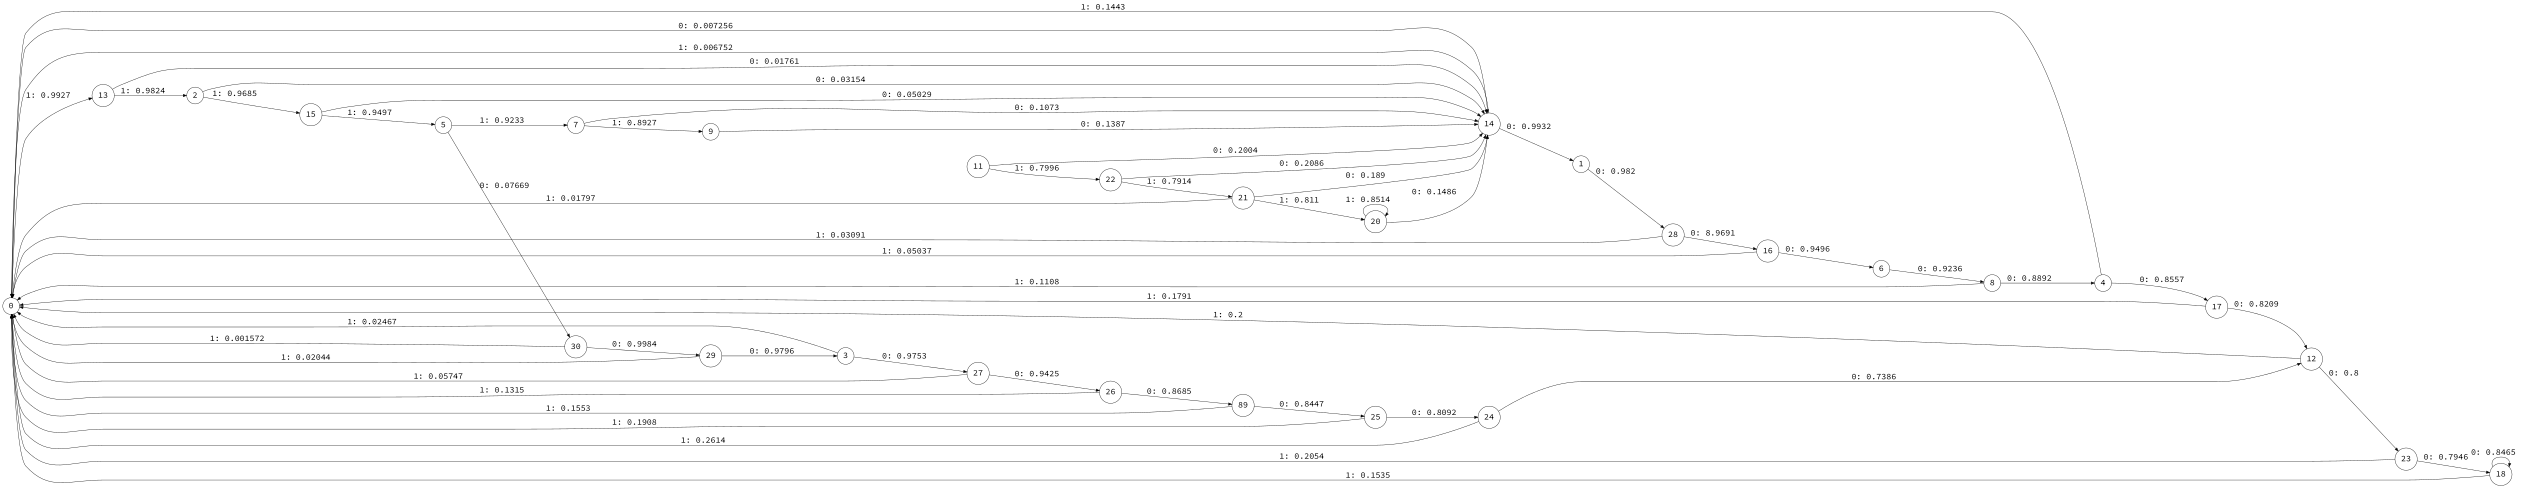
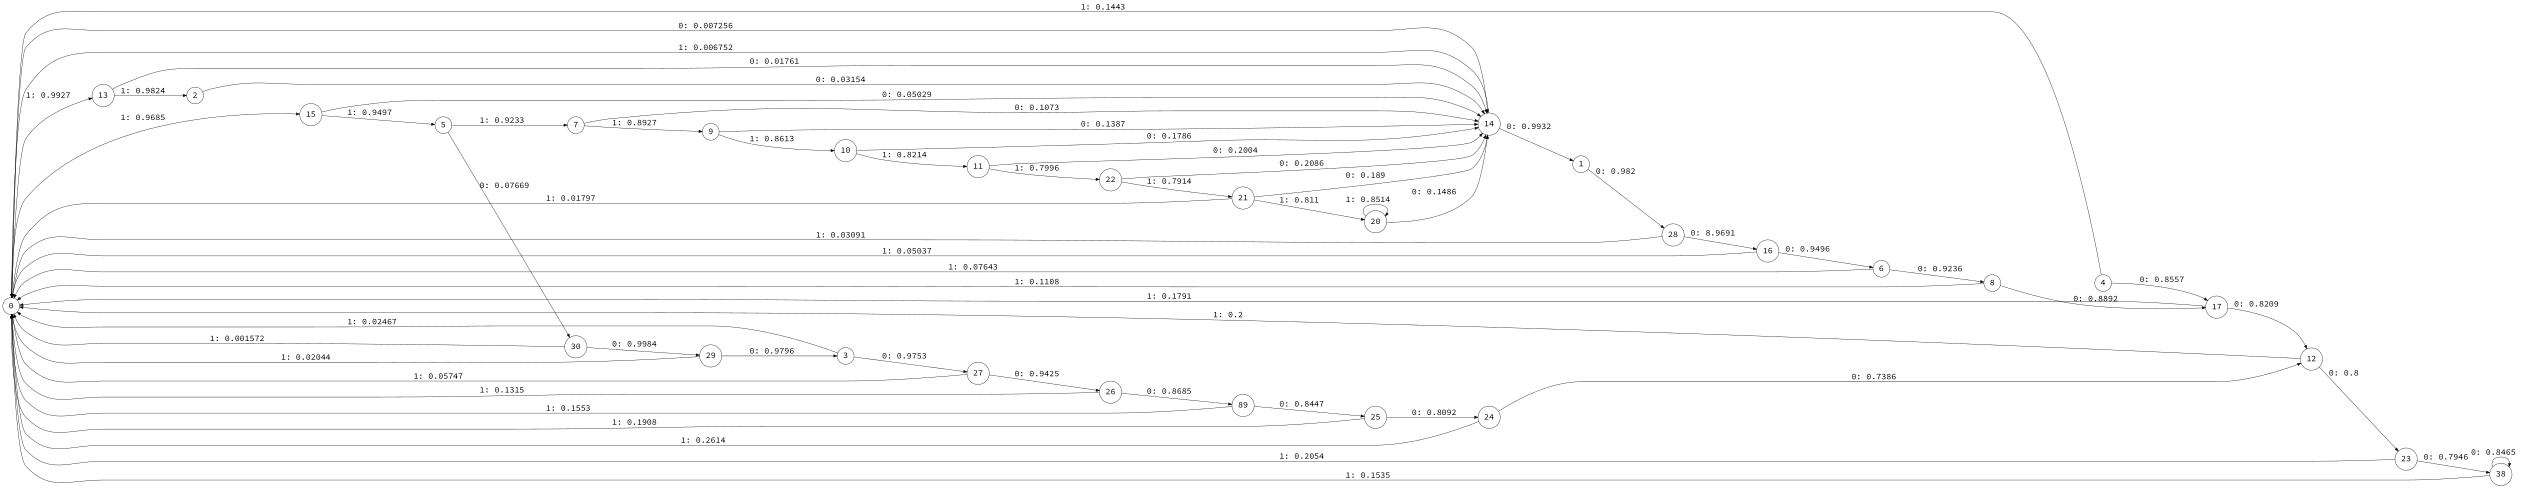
  digraph {
    fontname="Source Code Pro"
    rankdir=LR
    node [fontname="Source Code Pro" fontsize=24 shape=circle]
    edge [fontname="Source Code Pro" fontsize=24]
    0
    14
    13
    1
    2
    28
    15
    16
    6
    5
    30
    7
    3
    27
    26
    n16 [label=89]
    4
    17
    12
    23
    29
    9
+   10
    8
    11
    22
    21
    20
-   18
+   18 [label=38]
    25
    24
    0 -> 14 [label="0: 0.007256  "]
    0 -> 13 [label="1: 0.9927   "]
    14 -> 0 [label="1: 0.006752  "]
    14 -> 1 [label="0: 0.9932   "]
    13 -> 14 [label="0: 0.01761  "]
    13 -> 2 [label="1: 0.9824   "]
    1 -> 28 [label="0: 0.982    "]
    2 -> 14 [label="0: 0.03154  "]
-   2 -> 15 [label="1: 0.9685   "]
+   0 -> 15 [label="1: 0.9685   "]
    28 -> 0 [label="1: 0.03091  "]
    28 -> 16 [label="0: 8.9691   "]
    15 -> 14 [label="0: 0.05029  "]
    15 -> 5 [label="1: 0.9497   "]
    16 -> 0 [label="1: 0.05037  "]
    16 -> 6 [label="0: 0.9496   "]
+   6 -> 0 [label="1: 0.07643  "]
    6 -> 8 [label="0: 0.9236   "]
    5 -> 30 [label="0: 0.07669  "]
    5 -> 7 [label="1: 0.9233   "]
    30 -> 0 [label="1: 0.001572  "]
    30 -> 29 [label="0: 0.9984   "]
    7 -> 14 [label="0: 0.1073   "]
    7 -> 9 [label="1: 0.8927   "]
    3 -> 0 [label="1: 0.02467  "]
    3 -> 27 [label="0: 0.9753   "]
    27 -> 0 [label="1: 0.05747  "]
    27 -> 26 [label="0: 0.9425   "]
    26 -> 0 [label="1: 0.1315   "]
    26 -> n16 [label="0: 0.8685   "]
    n16 -> 0 [label="1: 0.1553   "]
    n16 -> 25 [label="0: 0.8447   "]
    4 -> 0 [label="1: 0.1443   "]
    4 -> 17 [label="0: 0.8557   "]
    17 -> 0 [label="1: 0.1791   "]
    17 -> 12 [label="0: 0.8209   "]
    12 -> 0 [label="1: 0.2      "]
    12 -> 23 [label="0: 0.8      "]
    23 -> 0 [label="1: 0.2054   "]
    23 -> 18 [label="0: 0.7946   "]
    29 -> 0 [label="1: 0.02044  "]
    29 -> 3 [label="0: 0.9796   "]
    9 -> 14 [label="0: 0.1387   "]
+   9 -> 10 [label="1: 0.8613   "]
+   10 -> 14 [label="0: 0.1786   "]
+   10 -> 11 [label="1: 0.8214   "]
    8 -> 0 [label="1: 0.1108   "]
-   8 -> 4 [label="0: 0.8892   "]
+   8 -> 17 [label="0: 0.8892   "]
    11 -> 14 [label="0: 0.2004   "]
    11 -> 22 [label="1: 0.7996   "]
    22 -> 14 [label="0: 0.2086   "]
    22 -> 21 [label="1: 0.7914   "]
    21 -> 0 [label="1: 0.01797  "]
    21 -> 14 [label="0: 0.189    "]
    21 -> 20 [label="1: 0.811    "]
    20 -> 14 [label="0: 0.1486   "]
    20 -> 20 [label="1: 0.8514   "]
    18 -> 0 [label="1: 0.1535   "]
    18 -> 18 [label="0: 0.8465   "]
    25 -> 0 [label="1: 0.1908   "]
    25 -> 24 [label="0: 0.8092   "]
    24 -> 0 [label="1: 0.2614   "]
    24 -> 12 [label="0: 0.7386   "]
  }
